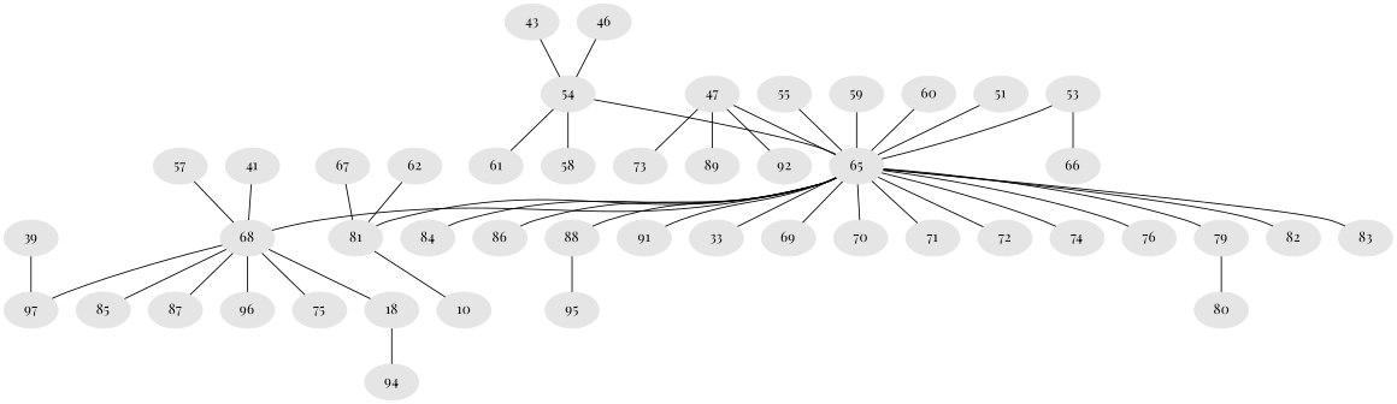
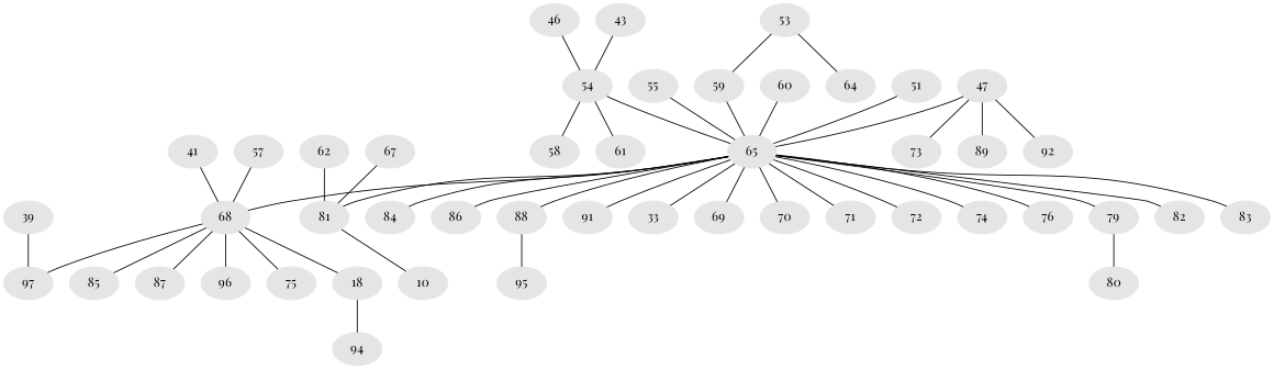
  graph {
    fontname="Playfair Display"
    node [color=gray90 fontname="Playfair Display" style=filled]
    edge [fontname="Playfair Display"]
    97 [super="+13"]
    39
    68 [super="+40+16+56+19+23+24"]
    75
    n5 [label=18]
    85
    87
    96
    41
    54 [super="+21+26+34+32+36"]
    65 [super="+27+38+28+49+37+44+30+48+64+31+50+35+45+63"]
    58
    61
    43
    46
    81 [super="+33"]
    69
    70
    71
    72
    74
    76
    79
    82
    83
    84
    86
    88
    91
    n30 [label=33]
    47
    73
    89
    92
    51
    53
-   66
+   66 [label=64]
    55
    57
    59
    60
    n42 [label=10]
    62
    80
    95
    67
    94
    39 -- 97
    68 -- 97
    68 -- 75
    68 -- n5
    68 -- 85
    68 -- 87
    68 -- 96
    n5 -- 94
    41 -- 68
    54 -- 65
    54 -- 58
    54 -- 61
    65 -- 68
    65 -- 81
    65 -- 69
    65 -- 70
    65 -- 71
    65 -- 72
    65 -- 74
    65 -- 76
    65 -- 79
    65 -- 82
    65 -- 83
    65 -- 84
    65 -- 86
    65 -- 88
    65 -- 91
    65 -- n30
    43 -- 54
    46 -- 54
    81 -- n42
    79 -- 80
    88 -- 95
    47 -- 65
    47 -- 73
    47 -- 89
    47 -- 92
    51 -- 65
-   53 -- 65
+   53 -- 59
    53 -- 66
    55 -- 65
    57 -- 68
    59 -- 65
    60 -- 65
    62 -- 81
    67 -- 81
  }
